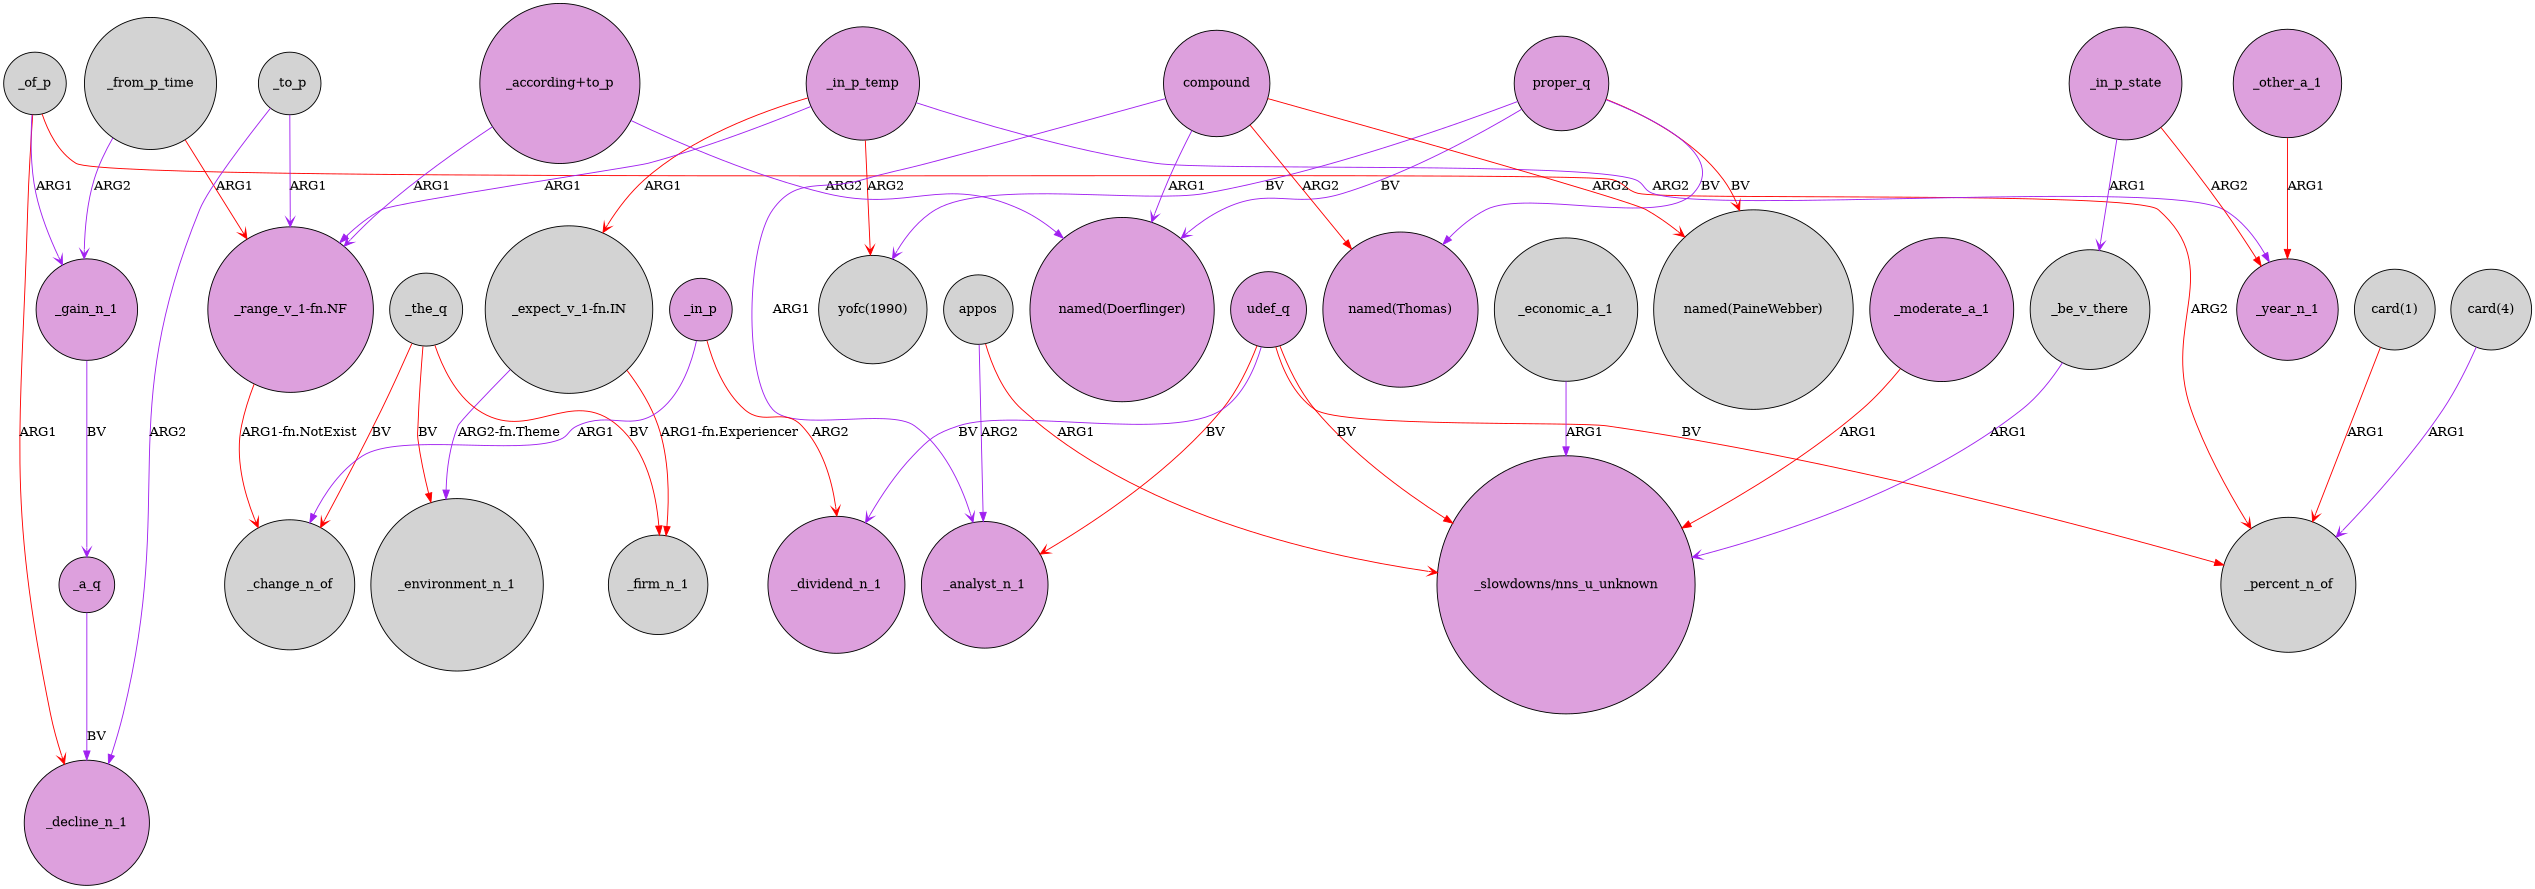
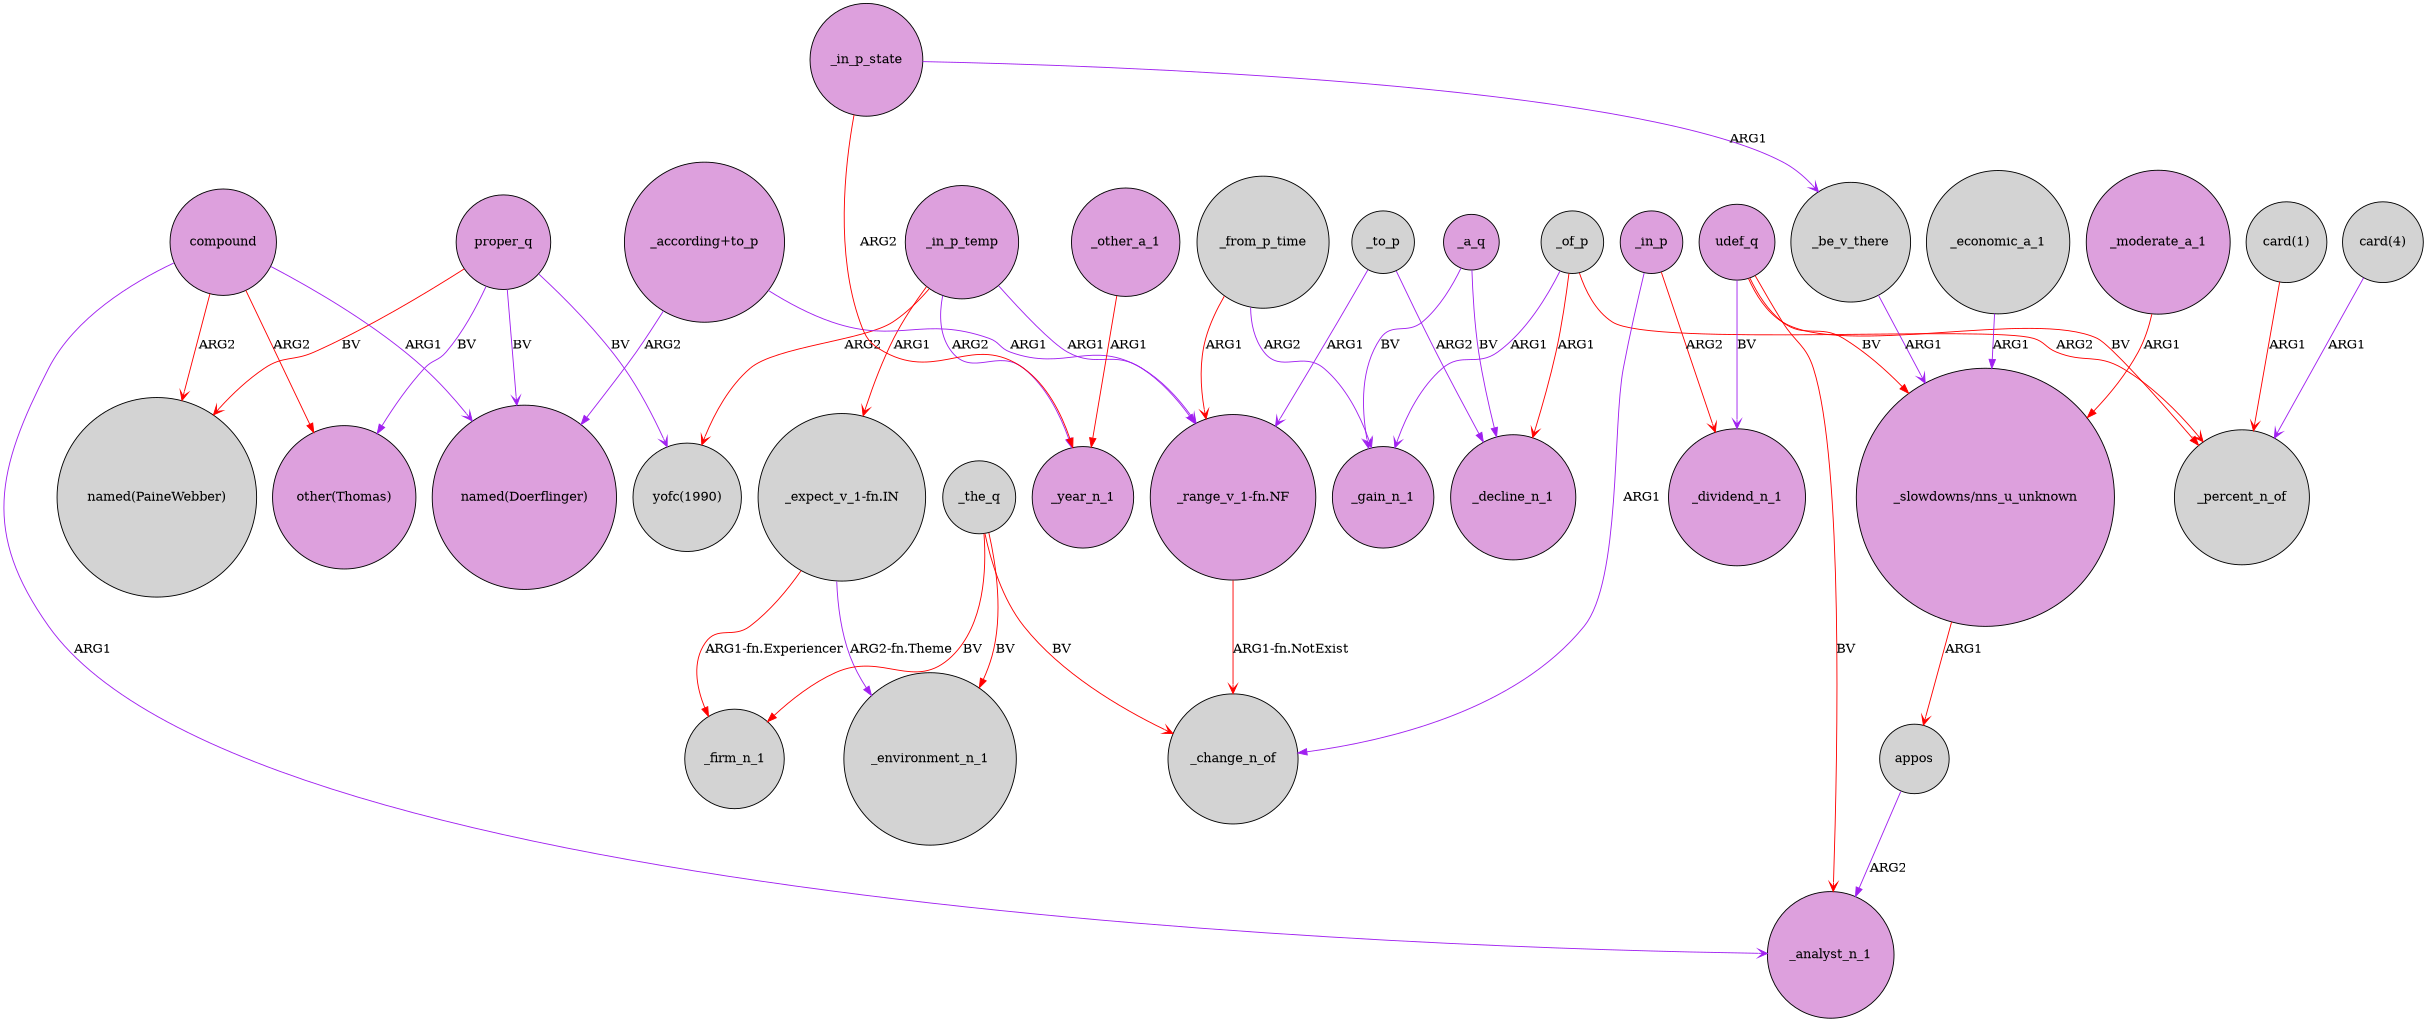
  digraph {
    node [fillcolor=plum shape=circle style=filled]
    edge [arrowhead=vee color=purple]
    _of_p [fillcolor=lightgrey]
    _decline_n_1
    _percent_n_of [fillcolor=lightgrey]
    _gain_n_1
    "card(1)" [fillcolor=lightgrey]
    "_expect_v_1-fn.IN" [fillcolor=lightgrey]
    _in_p_temp
    "_range_v_1-fn.NF"
    "yofc(1990)" [fillcolor=lightgrey]
    _year_n_1
    _environment_n_1 [fillcolor=lightgrey]
    _firm_n_1 [fillcolor=lightgrey]
    _change_n_of [fillcolor=lightgrey]
    "_according+to_p"
    "named(Doerflinger)"
    _the_q [fillcolor=lightgrey]
    proper_q
    "named(PaineWebber)" [fillcolor=lightgrey]
-   "named(Thomas)"
+   "named(Thomas)" [label="other(Thomas)"]
    _from_p_time [fillcolor=lightgrey]
    appos [fillcolor=lightgrey]
    "_slowdowns/nns_u_unknown"
    _analyst_n_1
    _to_p [fillcolor=lightgrey]
    compound
    _a_q
    _in_p
    _dividend_n_1
    "card(4)" [fillcolor=lightgrey]
    _moderate_a_1
    _in_p_state
    _be_v_there [fillcolor=lightgrey]
    udef_q
    _economic_a_1 [fillcolor=lightgrey]
    _other_a_1
    _of_p -> _decline_n_1 [color=red label=ARG1]
    _of_p -> _percent_n_of [color=red label=ARG2]
    _of_p -> _gain_n_1 [label=ARG1]
    "card(1)" -> _percent_n_of [color=red label=ARG1]
    "_expect_v_1-fn.IN" -> _environment_n_1 [arrowhead=normal label="ARG2-fn.Theme"]
    "_expect_v_1-fn.IN" -> _firm_n_1 [arrowhead=normal color=red label="ARG1-fn.Experiencer"]
    _in_p_temp -> "_expect_v_1-fn.IN" [color=red label=ARG1]
    _in_p_temp -> "_range_v_1-fn.NF" [arrowhead=normal label=ARG1]
    _in_p_temp -> "yofc(1990)" [color=red label=ARG2]
    _in_p_temp -> _year_n_1 [arrowhead=normal label=ARG2]
    "_range_v_1-fn.NF" -> _change_n_of [color=red label="ARG1-fn.NotExist"]
    "_according+to_p" -> "_range_v_1-fn.NF" [label=ARG1]
    "_according+to_p" -> "named(Doerflinger)" [arrowhead=normal label=ARG2]
    _the_q -> _environment_n_1 [arrowhead=normal color=red label=BV]
    _the_q -> _firm_n_1 [arrowhead=normal color=red label=BV]
    _the_q -> _change_n_of [color=red label=BV]
    proper_q -> "yofc(1990)" [label=BV]
    proper_q -> "named(Doerflinger)" [label=BV]
    proper_q -> "named(PaineWebber)" [color=red label=BV]
    proper_q -> "named(Thomas)" [arrowhead=normal label=BV]
    _from_p_time -> _gain_n_1 [label=ARG2]
    _from_p_time -> "_range_v_1-fn.NF" [color=red label=ARG1]
-   appos -> "_slowdowns/nns_u_unknown" [color=red label=ARG1]
+   "_slowdowns/nns_u_unknown" -> appos [color=red label=ARG1]
    appos -> _analyst_n_1 [arrowhead=normal label=ARG2]
    _to_p -> _decline_n_1 [arrowhead=normal label=ARG2]
    _to_p -> "_range_v_1-fn.NF" [label=ARG1]
    compound -> "named(Doerflinger)" [label=ARG1]
    compound -> "named(PaineWebber)" [color=red label=ARG2]
    compound -> "named(Thomas)" [arrowhead=normal color=red label=ARG2]
    compound -> _analyst_n_1 [label=ARG1]
    _a_q -> _decline_n_1 [arrowhead=normal label=BV]
-   _gain_n_1 -> _a_q [label=BV]
+   _a_q -> _gain_n_1 [label=BV]
    _in_p -> _change_n_of [arrowhead=normal label=ARG1]
    _in_p -> _dividend_n_1 [color=red label=ARG2]
    "card(4)" -> _percent_n_of [label=ARG1]
    _moderate_a_1 -> "_slowdowns/nns_u_unknown" [arrowhead=normal color=red label=ARG1]
    _in_p_state -> _year_n_1 [arrowhead=normal color=red label=ARG2]
    _in_p_state -> _be_v_there [label=ARG1]
    _be_v_there -> "_slowdowns/nns_u_unknown" [label=ARG1]
    udef_q -> _percent_n_of [arrowhead=normal color=red label=BV]
    udef_q -> "_slowdowns/nns_u_unknown" [arrowhead=normal color=red label=BV]
    udef_q -> _analyst_n_1 [color=red label=BV]
    udef_q -> _dividend_n_1 [label=BV]
    _economic_a_1 -> "_slowdowns/nns_u_unknown" [arrowhead=normal label=ARG1]
    _other_a_1 -> _year_n_1 [arrowhead=normal color=red label=ARG1]
  }
